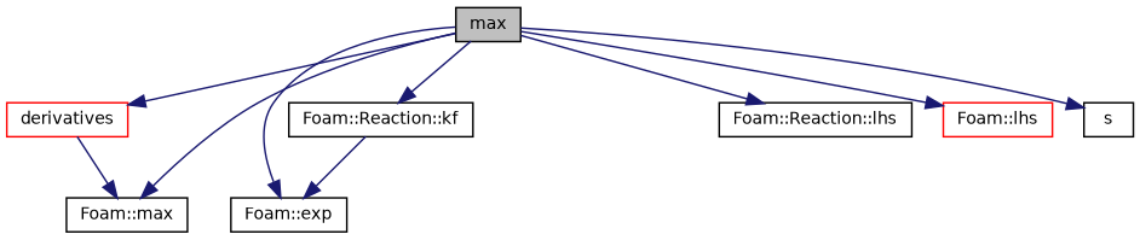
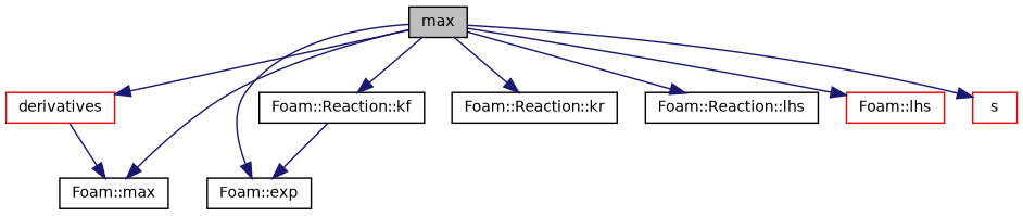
  digraph {
    rankdir=TB
    node [color=black fontname=Helvetica fontsize=10 shape=record]
    edge [color=midnightblue fontname=Helvetica fontsize=10 labelfontname=Helvetica labelfontsize=10 style=solid]
    n1 [fillcolor=grey75 fontcolor=black height=0.2 label=max style=filled width=0.4]
    n2 [color=red height=0.2 label=derivatives width=0.4]
    n3 [height=0.2 label="Foam::max" width=0.4]
    n4 [height=0.2 label="Foam::exp" width=0.4]
    n5 [height=0.2 label="Foam::Reaction::kf" width=0.4]
+   n6 [height=0.2 label="Foam::Reaction::kr" width=0.4]
    n7 [height=0.2 label="Foam::Reaction::lhs" width=0.4]
    n8 [color=red height=0.2 label="Foam::lhs" width=0.4]
-   n9 [height=0.2 label=s width=0.4]
+   n9 [color=red height=0.2 label=s width=0.4]
    n1 -> n2
    n1 -> n3
    n1 -> n4
    n1 -> n5
+   n1 -> n6
    n1 -> n7
    n1 -> n8
    n1 -> n9
    n2 -> n3
    n5 -> n4
  }
